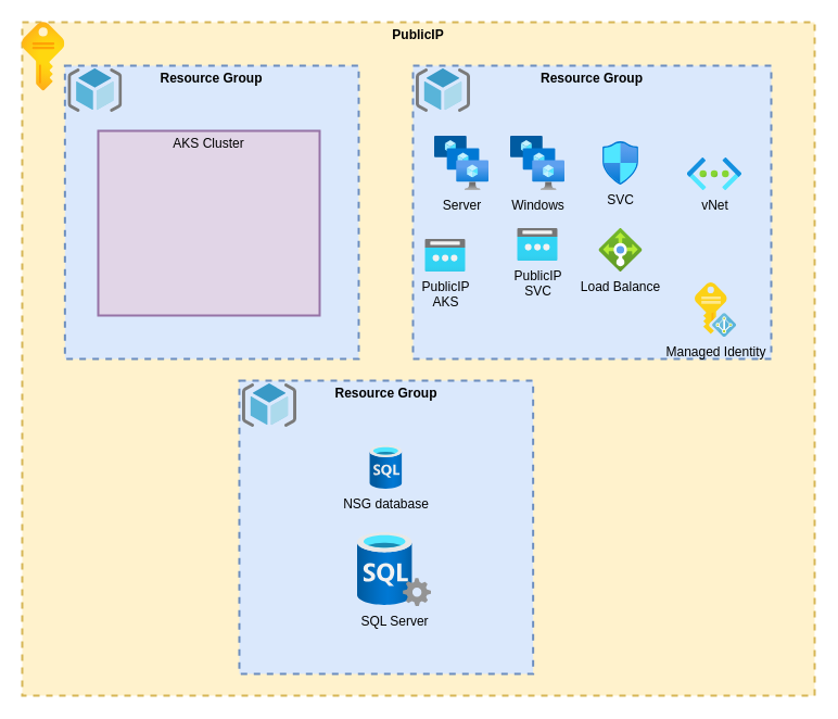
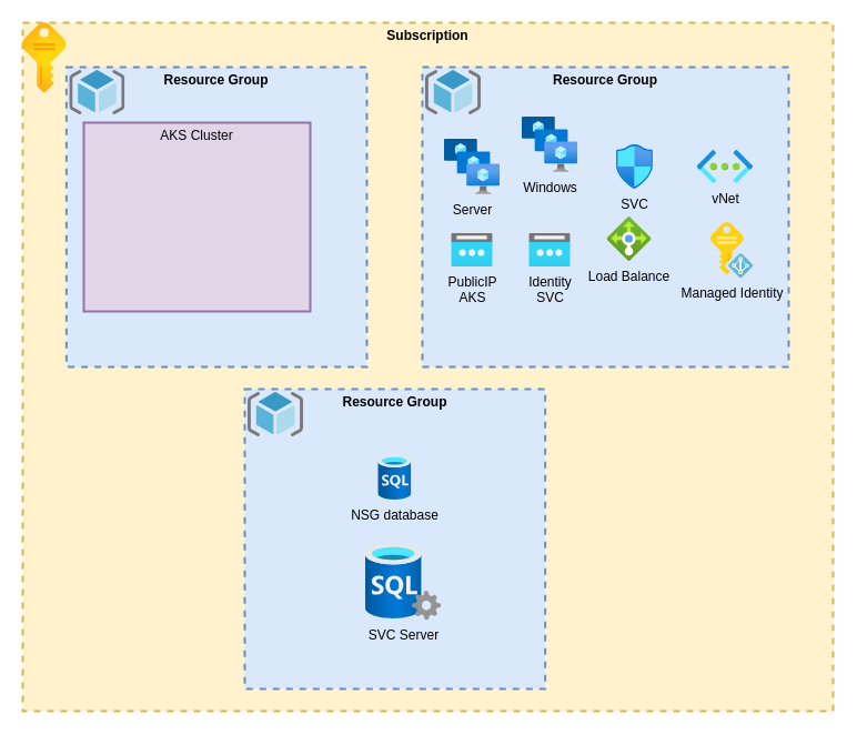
  <mxCell id="0" />
  <mxCell id="1" parent="0" />
- <mxCell id="2" value="&lt;b&gt;PublicIP&lt;/b&gt;" style="fontStyle=0;verticalAlign=top;align=center;spacingTop=-2;fillColor=#fff2cc;rounded=0;whiteSpace=wrap;html=1;strokeColor=#d6b656;strokeWidth=2;dashed=1;container=1;collapsible=0;expand=0;recursiveResize=0;" parent="1" vertex="1"><mxGeometry x="20" y="20" width="730" height="620" as="geometry" /></mxCell>
+ <mxCell id="2" value="&lt;b&gt;Subscription&lt;/b&gt;" style="fontStyle=0;verticalAlign=top;align=center;spacingTop=-2;fillColor=#fff2cc;rounded=0;whiteSpace=wrap;html=1;strokeColor=#d6b656;strokeWidth=2;dashed=1;container=1;collapsible=0;expand=0;recursiveResize=0;" parent="1" vertex="1"><mxGeometry x="20" y="20" width="730" height="620" as="geometry" /></mxCell>
  <mxCell id="3" value="" style="aspect=fixed;html=1;points=[];align=center;image;fontSize=12;image=img/lib/azure2/general/Subscriptions.svg;" parent="2" vertex="1"><mxGeometry width="39.35" height="63.5" as="geometry" /></mxCell>
  <mxCell id="4" value="&lt;b&gt;Resource Group&lt;/b&gt;" style="fontStyle=0;verticalAlign=top;align=center;spacingTop=-2;fillColor=#dae8fc;rounded=0;whiteSpace=wrap;html=1;strokeColor=#6c8ebf;strokeWidth=2;dashed=1;container=1;collapsible=0;expand=0;recursiveResize=0;" parent="2" vertex="1"><mxGeometry x="39.35" y="40" width="270.65" height="270" as="geometry" /></mxCell>
  <mxCell id="5" value="" style="sketch=0;aspect=fixed;html=1;points=[];align=center;image;fontSize=12;image=img/lib/mscae/ResourceGroup.svg;" parent="4" vertex="1"><mxGeometry x="3" y="3" width="50" height="40" as="geometry" /></mxCell>
- <mxCell id="6" value="AKS Cluster" style="fontStyle=0;verticalAlign=top;align=center;spacingTop=-2;fillColor=#e1d5e7;rounded=0;whiteSpace=wrap;html=1;strokeColor=#9673a6;strokeWidth=2;container=1;collapsible=0;expand=0;recursiveResize=0;" parent="4" vertex="1"><mxGeometry x="30.65" y="60" width="204" height="170" as="geometry" /></mxCell>
+ <mxCell id="6" value="AKS Cluster" style="fontStyle=0;verticalAlign=top;align=center;spacingTop=-2;fillColor=#e1d5e7;rounded=0;whiteSpace=wrap;html=1;strokeColor=#9673a6;strokeWidth=2;container=1;collapsible=0;expand=0;recursiveResize=0;" parent="4" vertex="1"><mxGeometry x="15.65" y="50" width="204" height="170" as="geometry" /></mxCell>
  <mxCell id="7" value="&lt;b&gt;Resource Group&lt;/b&gt;" style="fontStyle=0;verticalAlign=top;align=center;spacingTop=-2;fillColor=#dae8fc;rounded=0;whiteSpace=wrap;html=1;strokeColor=#6c8ebf;strokeWidth=2;dashed=1;container=1;collapsible=0;expand=0;recursiveResize=0;" parent="2" vertex="1"><mxGeometry x="360" y="40" width="330" height="270" as="geometry" /></mxCell>
  <mxCell id="8" value="" style="sketch=0;aspect=fixed;html=1;points=[];align=center;image;fontSize=12;image=img/lib/mscae/ResourceGroup.svg;" parent="7" vertex="1"><mxGeometry x="3" y="3" width="50" height="40" as="geometry" /></mxCell>
  <mxCell id="9" value="Server" style="aspect=fixed;html=1;points=[];align=center;image;fontSize=12;image=img/lib/azure2/compute/VM_Scale_Sets.svg;labelBackgroundColor=none;" parent="7" vertex="1"><mxGeometry x="20" y="65" width="50" height="50" as="geometry" /></mxCell>
- <mxCell id="10" value="Windows" style="aspect=fixed;html=1;points=[];align=center;image;fontSize=12;image=img/lib/azure2/compute/VM_Scale_Sets.svg;labelBackgroundColor=none;" parent="7" vertex="1"><mxGeometry x="90" y="65" width="50" height="50" as="geometry" /></mxCell>
- <mxCell id="11" value="PublicIP&lt;br&gt;AKS" style="aspect=fixed;html=1;points=[];align=center;image;fontSize=12;image=img/lib/azure2/networking/Public_IP_Addresses.svg;labelBackgroundColor=none;" parent="7" vertex="1"><mxGeometry x="11.25" y="160" width="37.5" height="30" as="geometry" /></mxCell>
- <mxCell id="12" value="PublicIP&lt;br&gt;SVC" style="aspect=fixed;html=1;points=[];align=center;image;fontSize=12;image=img/lib/azure2/networking/Public_IP_Addresses.svg;labelBackgroundColor=none;" parent="7" vertex="1"><mxGeometry x="96.25" y="150" width="37.5" height="30" as="geometry" /></mxCell>
+ <mxCell id="10" value="Windows" style="aspect=fixed;html=1;points=[];align=center;image;fontSize=12;image=img/lib/azure2/compute/VM_Scale_Sets.svg;labelBackgroundColor=none;" parent="7" vertex="1"><mxGeometry x="90" y="45" width="50" height="50" as="geometry" /></mxCell>
+ <mxCell id="11" value="PublicIP&lt;br&gt;AKS" style="aspect=fixed;html=1;points=[];align=center;image;fontSize=12;image=img/lib/azure2/networking/Public_IP_Addresses.svg;labelBackgroundColor=none;" parent="7" vertex="1"><mxGeometry x="26.25" y="150" width="37.5" height="30" as="geometry" /></mxCell>
+ <mxCell id="12" value="Identity&lt;br&gt;SVC" style="aspect=fixed;html=1;points=[];align=center;image;fontSize=12;image=img/lib/azure2/networking/Public_IP_Addresses.svg;labelBackgroundColor=none;" parent="7" vertex="1"><mxGeometry x="96.25" y="150" width="37.5" height="30" as="geometry" /></mxCell>
  <mxCell id="13" value="SVC" style="aspect=fixed;html=1;points=[];align=center;image;fontSize=12;image=img/lib/azure2/networking/Network_Security_Groups.svg;labelBackgroundColor=none;" parent="7" vertex="1"><mxGeometry x="175" y="70" width="32.94" height="40" as="geometry" /></mxCell>
- <mxCell id="14" value="Load Balance" style="aspect=fixed;html=1;points=[];align=center;image;fontSize=12;image=img/lib/azure2/networking/Load_Balancers.svg;labelBackgroundColor=none;" parent="7" vertex="1"><mxGeometry x="171.47" y="150" width="40" height="40" as="geometry" /></mxCell>
- <mxCell id="15" value="vNet" style="aspect=fixed;html=1;points=[];align=center;image;fontSize=12;image=img/lib/azure2/networking/Virtual_Networks.svg;labelBackgroundColor=none;" parent="7" vertex="1"><mxGeometry x="252.75" y="85" width="50.25" height="30" as="geometry" /></mxCell>
- <mxCell id="16" value="Managed Identity " style="sketch=0;aspect=fixed;html=1;points=[];align=center;image;fontSize=12;image=img/lib/mscae/Managed_Identities.svg;labelBackgroundColor=none;" parent="7" vertex="1"><mxGeometry x="260" y="200" width="38" height="50" as="geometry" /></mxCell>
+ <mxCell id="14" value="Load Balance" style="aspect=fixed;html=1;points=[];align=center;image;fontSize=12;image=img/lib/azure2/networking/Load_Balancers.svg;labelBackgroundColor=none;" parent="7" vertex="1"><mxGeometry x="166.47" y="135" width="40" height="40" as="geometry" /></mxCell>
+ <mxCell id="15" value="vNet" style="aspect=fixed;html=1;points=[];align=center;image;fontSize=12;image=img/lib/azure2/networking/Virtual_Networks.svg;labelBackgroundColor=none;" parent="7" vertex="1"><mxGeometry x="247.75" y="75" width="50.25" height="30" as="geometry" /></mxCell>
+ <mxCell id="16" value="Managed Identity " style="sketch=0;aspect=fixed;html=1;points=[];align=center;image;fontSize=12;image=img/lib/mscae/Managed_Identities.svg;labelBackgroundColor=none;" parent="7" vertex="1"><mxGeometry x="260" y="140" width="38" height="50" as="geometry" /></mxCell>
  <mxCell id="17" value="&lt;b&gt;Resource Group&lt;/b&gt;" style="fontStyle=0;verticalAlign=top;align=center;spacingTop=-2;fillColor=#dae8fc;rounded=0;whiteSpace=wrap;html=1;strokeColor=#6c8ebf;strokeWidth=2;dashed=1;container=1;collapsible=0;expand=0;recursiveResize=0;" parent="2" vertex="1"><mxGeometry x="200" y="330" width="270.65" height="270" as="geometry" /></mxCell>
  <mxCell id="18" value="" style="sketch=0;aspect=fixed;html=1;points=[];align=center;image;fontSize=12;image=img/lib/mscae/ResourceGroup.svg;" parent="17" vertex="1"><mxGeometry x="3" y="3" width="50" height="40" as="geometry" /></mxCell>
- <mxCell id="19" value="SQL Server" style="aspect=fixed;html=1;points=[];align=center;image;fontSize=12;image=img/lib/azure2/databases/SQL_Server.svg;labelBackgroundColor=none;fontColor=#000000;" parent="17" vertex="1"><mxGeometry x="109" y="140" width="68" height="68" as="geometry" /></mxCell>
+ <mxCell id="19" value="SVC Server" style="aspect=fixed;html=1;points=[];align=center;image;fontSize=12;image=img/lib/azure2/databases/SQL_Server.svg;labelBackgroundColor=none;fontColor=#000000;" parent="17" vertex="1"><mxGeometry x="109" y="140" width="68" height="68" as="geometry" /></mxCell>
  <mxCell id="20" value="NSG database" style="aspect=fixed;html=1;points=[];align=center;image;fontSize=12;image=img/lib/azure2/databases/SQL_Database.svg;labelBackgroundColor=none;fontColor=#000000;" parent="17" vertex="1"><mxGeometry x="120.33" y="60" width="30" height="40" as="geometry" /></mxCell>
